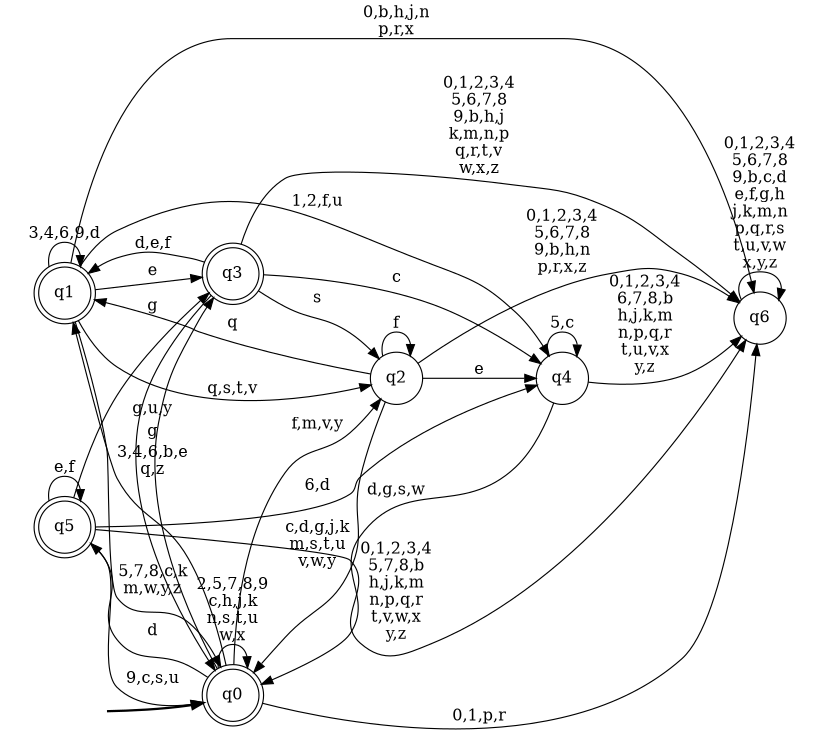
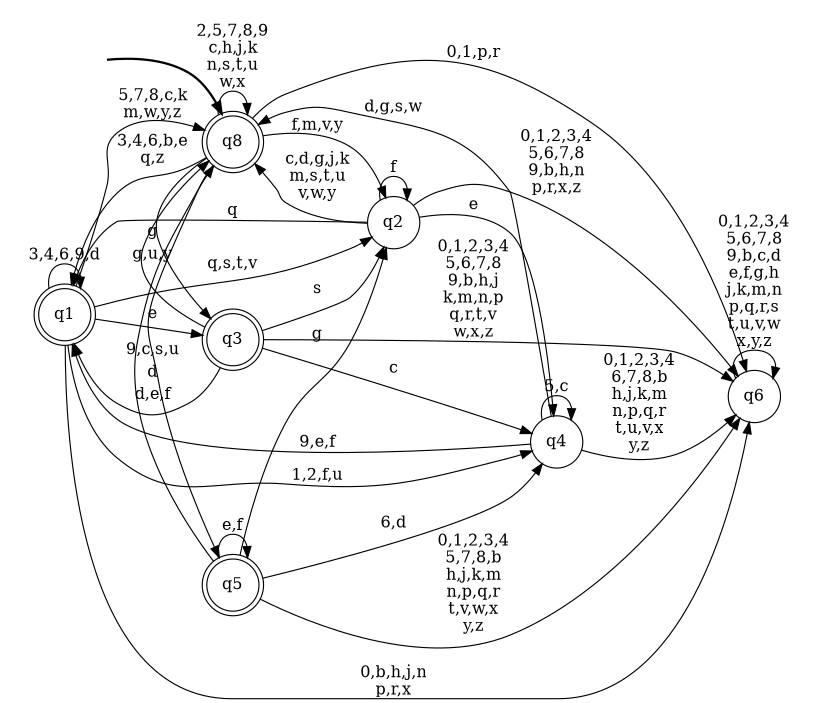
  digraph {
    rankdir=LR
    node [shape=doublecircle style="rounded,filled" color=black fillcolor=white]
    __start0 [height=0 shape=none style=invis width=0 color="" fillcolor=""]
-   n2 [label=q0]
+   n2 [label=q8]
    n3 [label=q1]
    n4 [label=q2 shape=circle]
    n5 [label=q3]
    n6 [label=q5]
    n7 [label=q6 shape=circle style=filled]
    n8 [label=q4 shape=circle style=filled]
    subgraph cluster_1 {
      nodesep=0.15
      ranksep=0.15
      style=invis
      __start0
      n2
    }
    __start0 -> n2 [penwidth=2]
    n2 -> n2 [label="2,5,7,8,9\nc,h,j,k\nn,s,t,u\nw,x"]
    n2 -> n3 [label="3,4,6,b,e\nq,z"]
    n2 -> n4 [label="f,m,v,y"]
    n2 -> n5 [label=g]
    n2 -> n6 [label=d]
    n2 -> n7 [label="0,1,p,r"]
    n3 -> n2 [label="5,7,8,c,k\nm,w,y,z"]
    n3 -> n3 [label="3,4,6,9,d"]
    n3 -> n4 [label="q,s,t,v"]
    n3 -> n5 [label=e]
    n3 -> n7 [label="0,b,h,j,n\np,r,x"]
    n3 -> n8 [label="1,2,f,u"]
    n4 -> n2 [label="c,d,g,j,k\nm,s,t,u\nv,w,y"]
    n4 -> n3 [label=q]
    n4 -> n4 [label=f]
    n4 -> n7 [label="0,1,2,3,4\n5,6,7,8\n9,b,h,n\np,r,x,z"]
    n4 -> n8 [label=e]
    n5 -> n2 [label="g,u,y"]
    n5 -> n3 [label="d,e,f"]
    n5 -> n4 [label=s]
    n5 -> n7 [label="0,1,2,3,4\n5,6,7,8\n9,b,h,j\nk,m,n,p\nq,r,t,v\nw,x,z"]
    n5 -> n8 [label=c]
    n6 -> n2 [label="9,c,s,u"]
-   n6 -> n5 [label=g]
+   n6 -> n4 [label=g]
    n6 -> n6 [label="e,f"]
    n6 -> n7 [label="0,1,2,3,4\n5,7,8,b\nh,j,k,m\nn,p,q,r\nt,v,w,x\ny,z"]
    n6 -> n8 [label="6,d"]
    n7 -> n7 [label="0,1,2,3,4\n5,6,7,8\n9,b,c,d\ne,f,g,h\nj,k,m,n\np,q,r,s\nt,u,v,w\nx,y,z"]
    n8 -> n2 [label="d,g,s,w"]
+   n8 -> n3 [label="9,e,f"]
    n8 -> n7 [label="0,1,2,3,4\n6,7,8,b\nh,j,k,m\nn,p,q,r\nt,u,v,x\ny,z"]
    n8 -> n8 [label="5,c"]
  }
